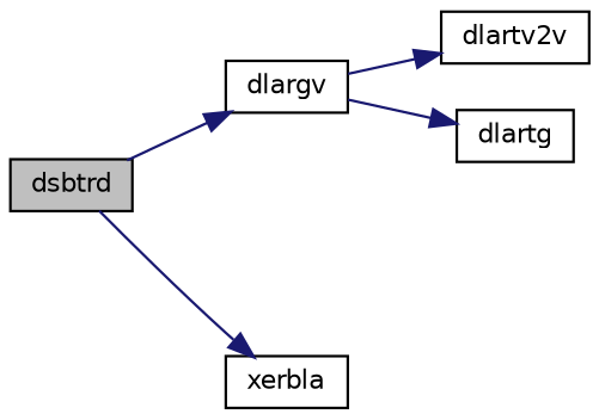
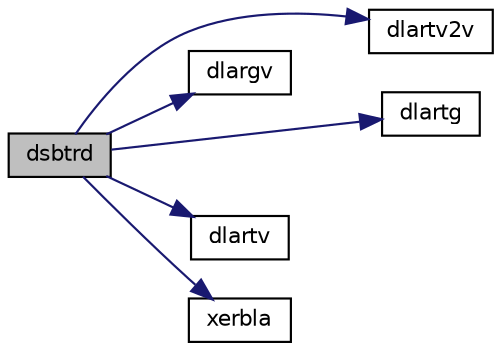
  digraph {
    rankdir=LR
    node [color=black fillcolor=white fontname=Helvetica fontsize=10 shape=record style=filled]
    edge [color=midnightblue fontname=Helvetica fontsize=10 labelfontname=Helvetica labelfontsize=10 style=solid]
    n1 [fillcolor=grey75 fontcolor=black height=0.2 label=dsbtrd width=0.4]
    n2 [height=0.2 label=dlartv2v width=0.4]
    n3 [height=0.2 label=dlargv width=0.4]
    n4 [height=0.2 label=dlartg width=0.4]
+   n5 [height=0.2 label=dlartv width=0.4]
    n6 [height=0.2 label=xerbla width=0.4]
-   n3 -> n2
+   n1 -> n2
    n1 -> n3
-   n3 -> n4
+   n1 -> n4
+   n1 -> n5
    n1 -> n6
  }
